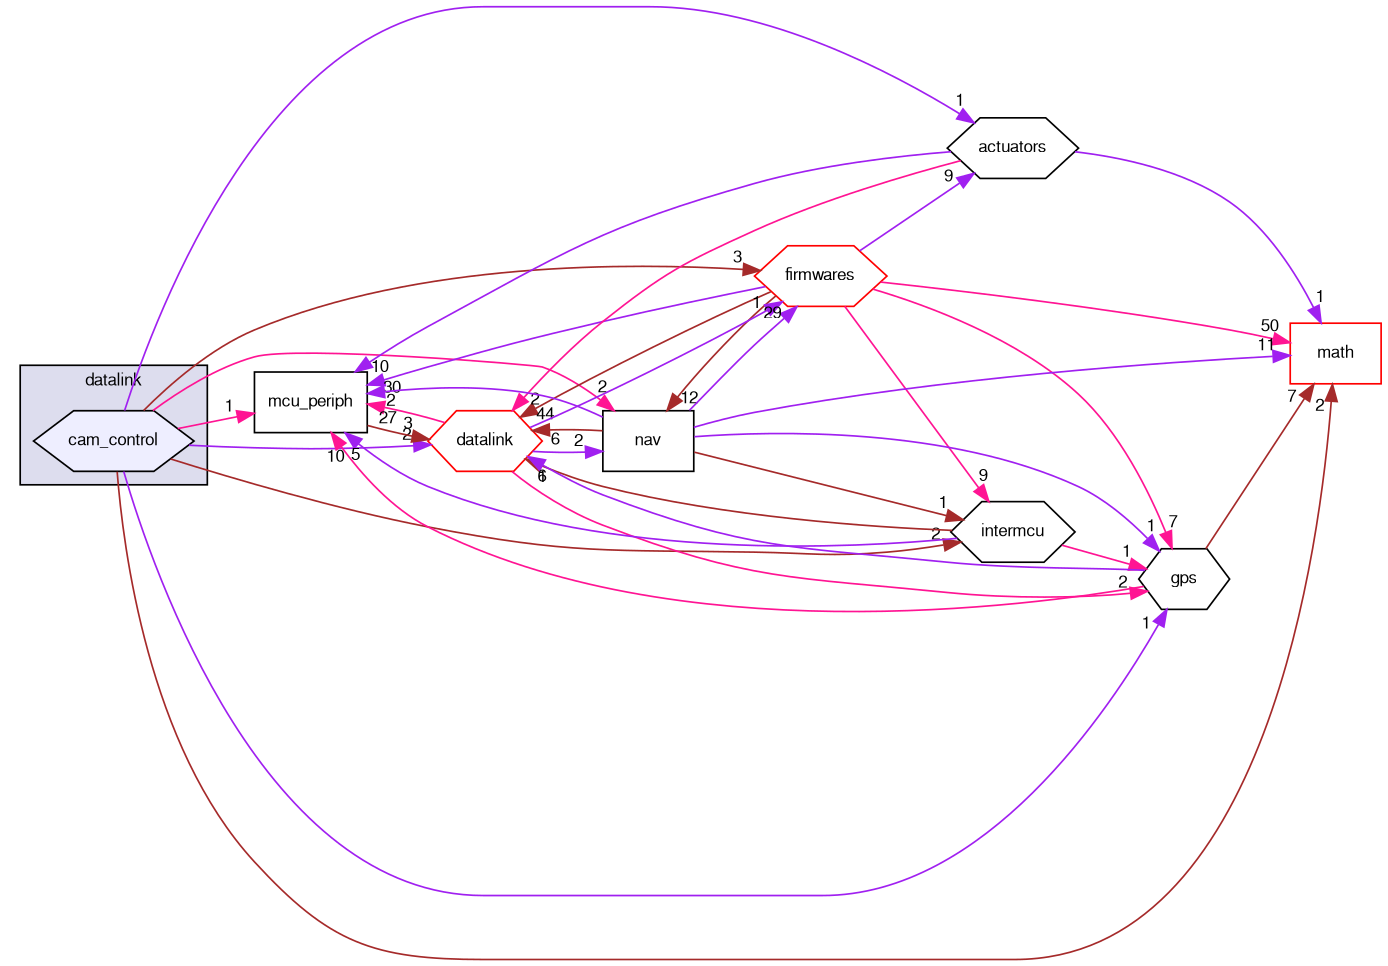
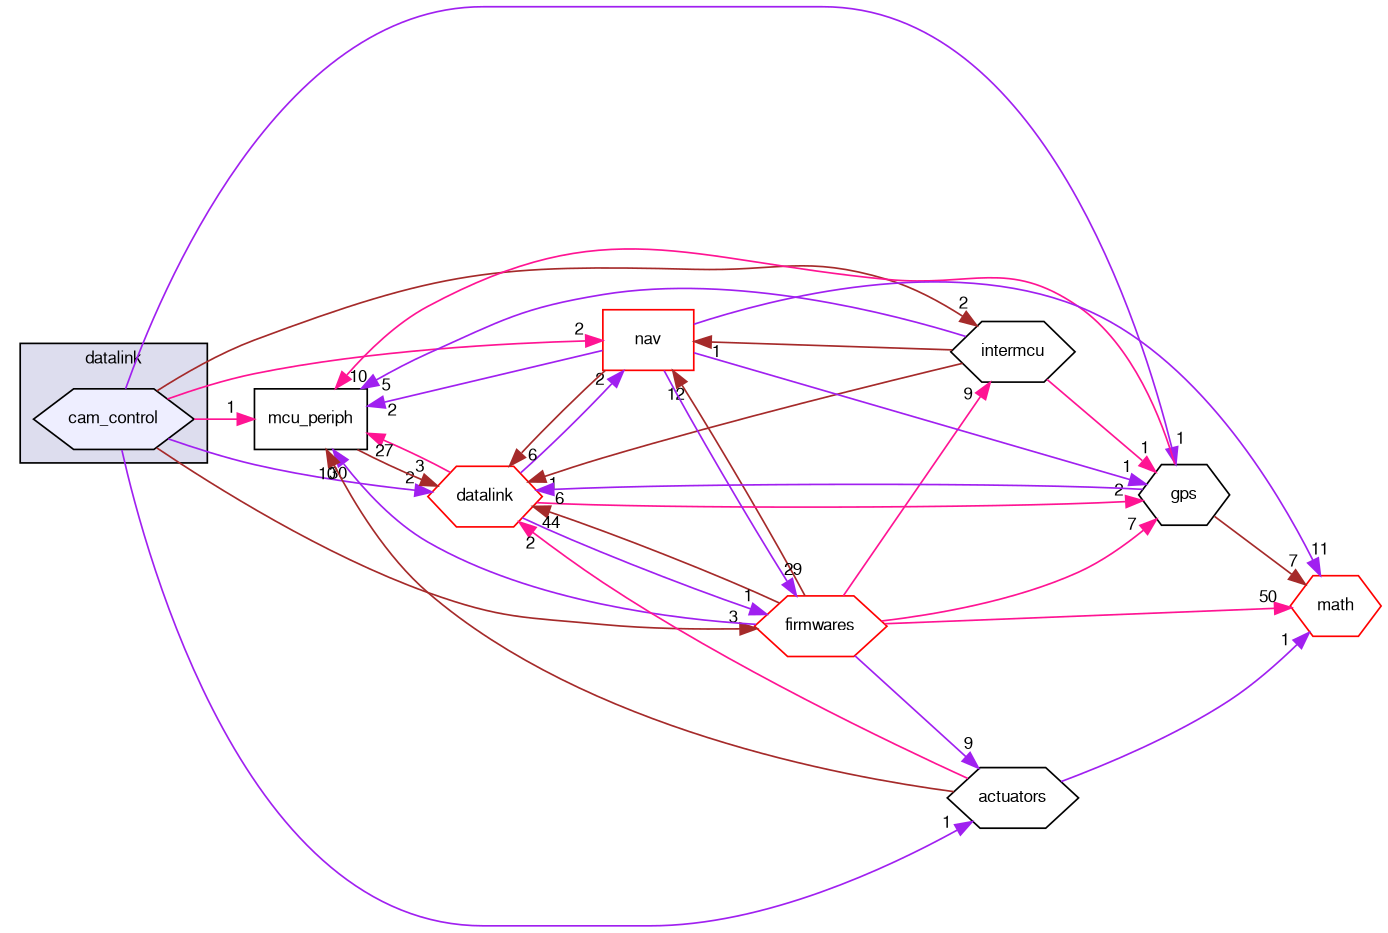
  digraph {
    compound=true
    rankdir=LR
    node [fontname=FreeSans fontsize=10 shape=hexagon style=filled]
    edge [color=purple headlabel=1 labeldistance=1.5 labelfontname=FreeSans labelfontsize=10]
    n1 [fillcolor="#eeeeff" label=cam_control pencolor=black]
    n2 [label=mcu_periph shape=box style=""]
    n3 [color=red fillcolor=white label=firmwares]
    n4 [label=actuators style=""]
    n5 [color=red fillcolor=white label=datalink]
    n6 [label=intermcu style=""]
-   n7 [color=red fillcolor=white label=math shape=box]
+   n7 [color=red fillcolor=white label=math]
    n8 [color=black fillcolor=white label=gps]
-   n9 [label=nav shape=box style=""]
+   n9 [label=nav shape=box color=red style=""]
    subgraph cluster_1 {
      bgcolor="#ddddee"
      fontname=FreeSans
      fontsize=10
      label=datalink
      pencolor=black
      n1
    }
    n1 -> n2 [color=deeppink]
    n1 -> n3 [color=brown headlabel=3]
    n1 -> n4
    n1 -> n5 [headlabel=2]
    n1 -> n6 [color=brown headlabel=2]
-   n1 -> n7 [color=brown headlabel=2]
    n1 -> n8
    n1 -> n9 [color=deeppink headlabel=2]
    n2 -> n5 [color=brown headlabel=3]
    n3 -> n2 [headlabel=30]
    n3 -> n4 [headlabel=9]
    n3 -> n5 [color=brown headlabel=44]
    n3 -> n6 [color=deeppink headlabel=9]
    n3 -> n7 [color=deeppink headlabel=50]
    n3 -> n8 [color=deeppink headlabel=7]
    n3 -> n9 [color=brown headlabel=12]
-   n4 -> n2 [headlabel=10]
+   n4 -> n2 [color=brown headlabel=10]
    n4 -> n5 [color=deeppink headlabel=2]
    n4 -> n7
    n5 -> n2 [color=deeppink headlabel=27]
    n5 -> n3
    n5 -> n8 [color=deeppink headlabel=2]
    n5 -> n9 [headlabel=2]
    n6 -> n2 [headlabel=5]
    n6 -> n5 [color=brown]
    n6 -> n8 [color=deeppink]
    n8 -> n2 [color=deeppink headlabel=10]
    n8 -> n5 [headlabel=6]
    n8 -> n7 [color=brown headlabel=7]
    n9 -> n2 [headlabel=2]
    n9 -> n3 [headlabel=29]
    n9 -> n5 [color=brown headlabel=6]
-   n9 -> n6 [color=brown]
+   n6 -> n9 [color=brown]
    n9 -> n7 [headlabel=11]
    n9 -> n8
  }
